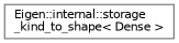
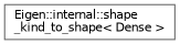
  digraph {
    rankdir=LR
-   n1 [color=grey40 fillcolor=white fontname=Helvetica fontsize=10 height=0.2 label="Eigen::internal::storage\l_kind_to_shape\< Dense \>" shape=box style=filled width=0.4]
+   n1 [color=grey40 fillcolor=white fontname=Helvetica fontsize=10 height=0.2 label="Eigen::internal::shape\l_kind_to_shape\< Dense \>" shape=box style=filled width=0.4]
  }
